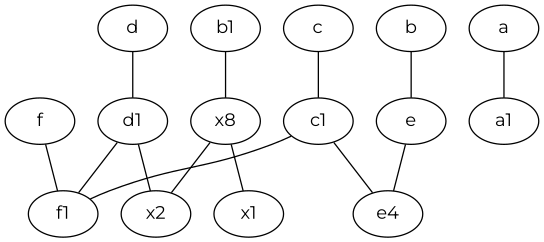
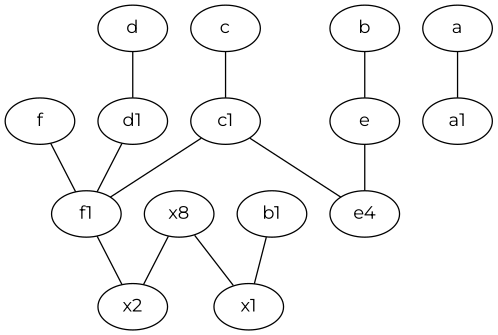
  graph {
    fontname=Montserrat
    node [fontname=Montserrat labelfontsize=50]
    edge [fontname=Montserrat]
    f
    f1
    x2
    d1
    b1
    x1
    n7 [label=e4]
    c1
    n9 [label=x8]
    b
    e
    d
    c
    a
    a1
    f -- f1
-   d1 -- x2
+   f1 -- x2
    d1 -- f1
-   b1 -- n9
+   b1 -- x1
    c1 -- f1
    c1 -- n7
    n9 -- x2
    n9 -- x1
    b -- e
    e -- n7
    d -- d1
    c -- c1
    a -- a1
  }
